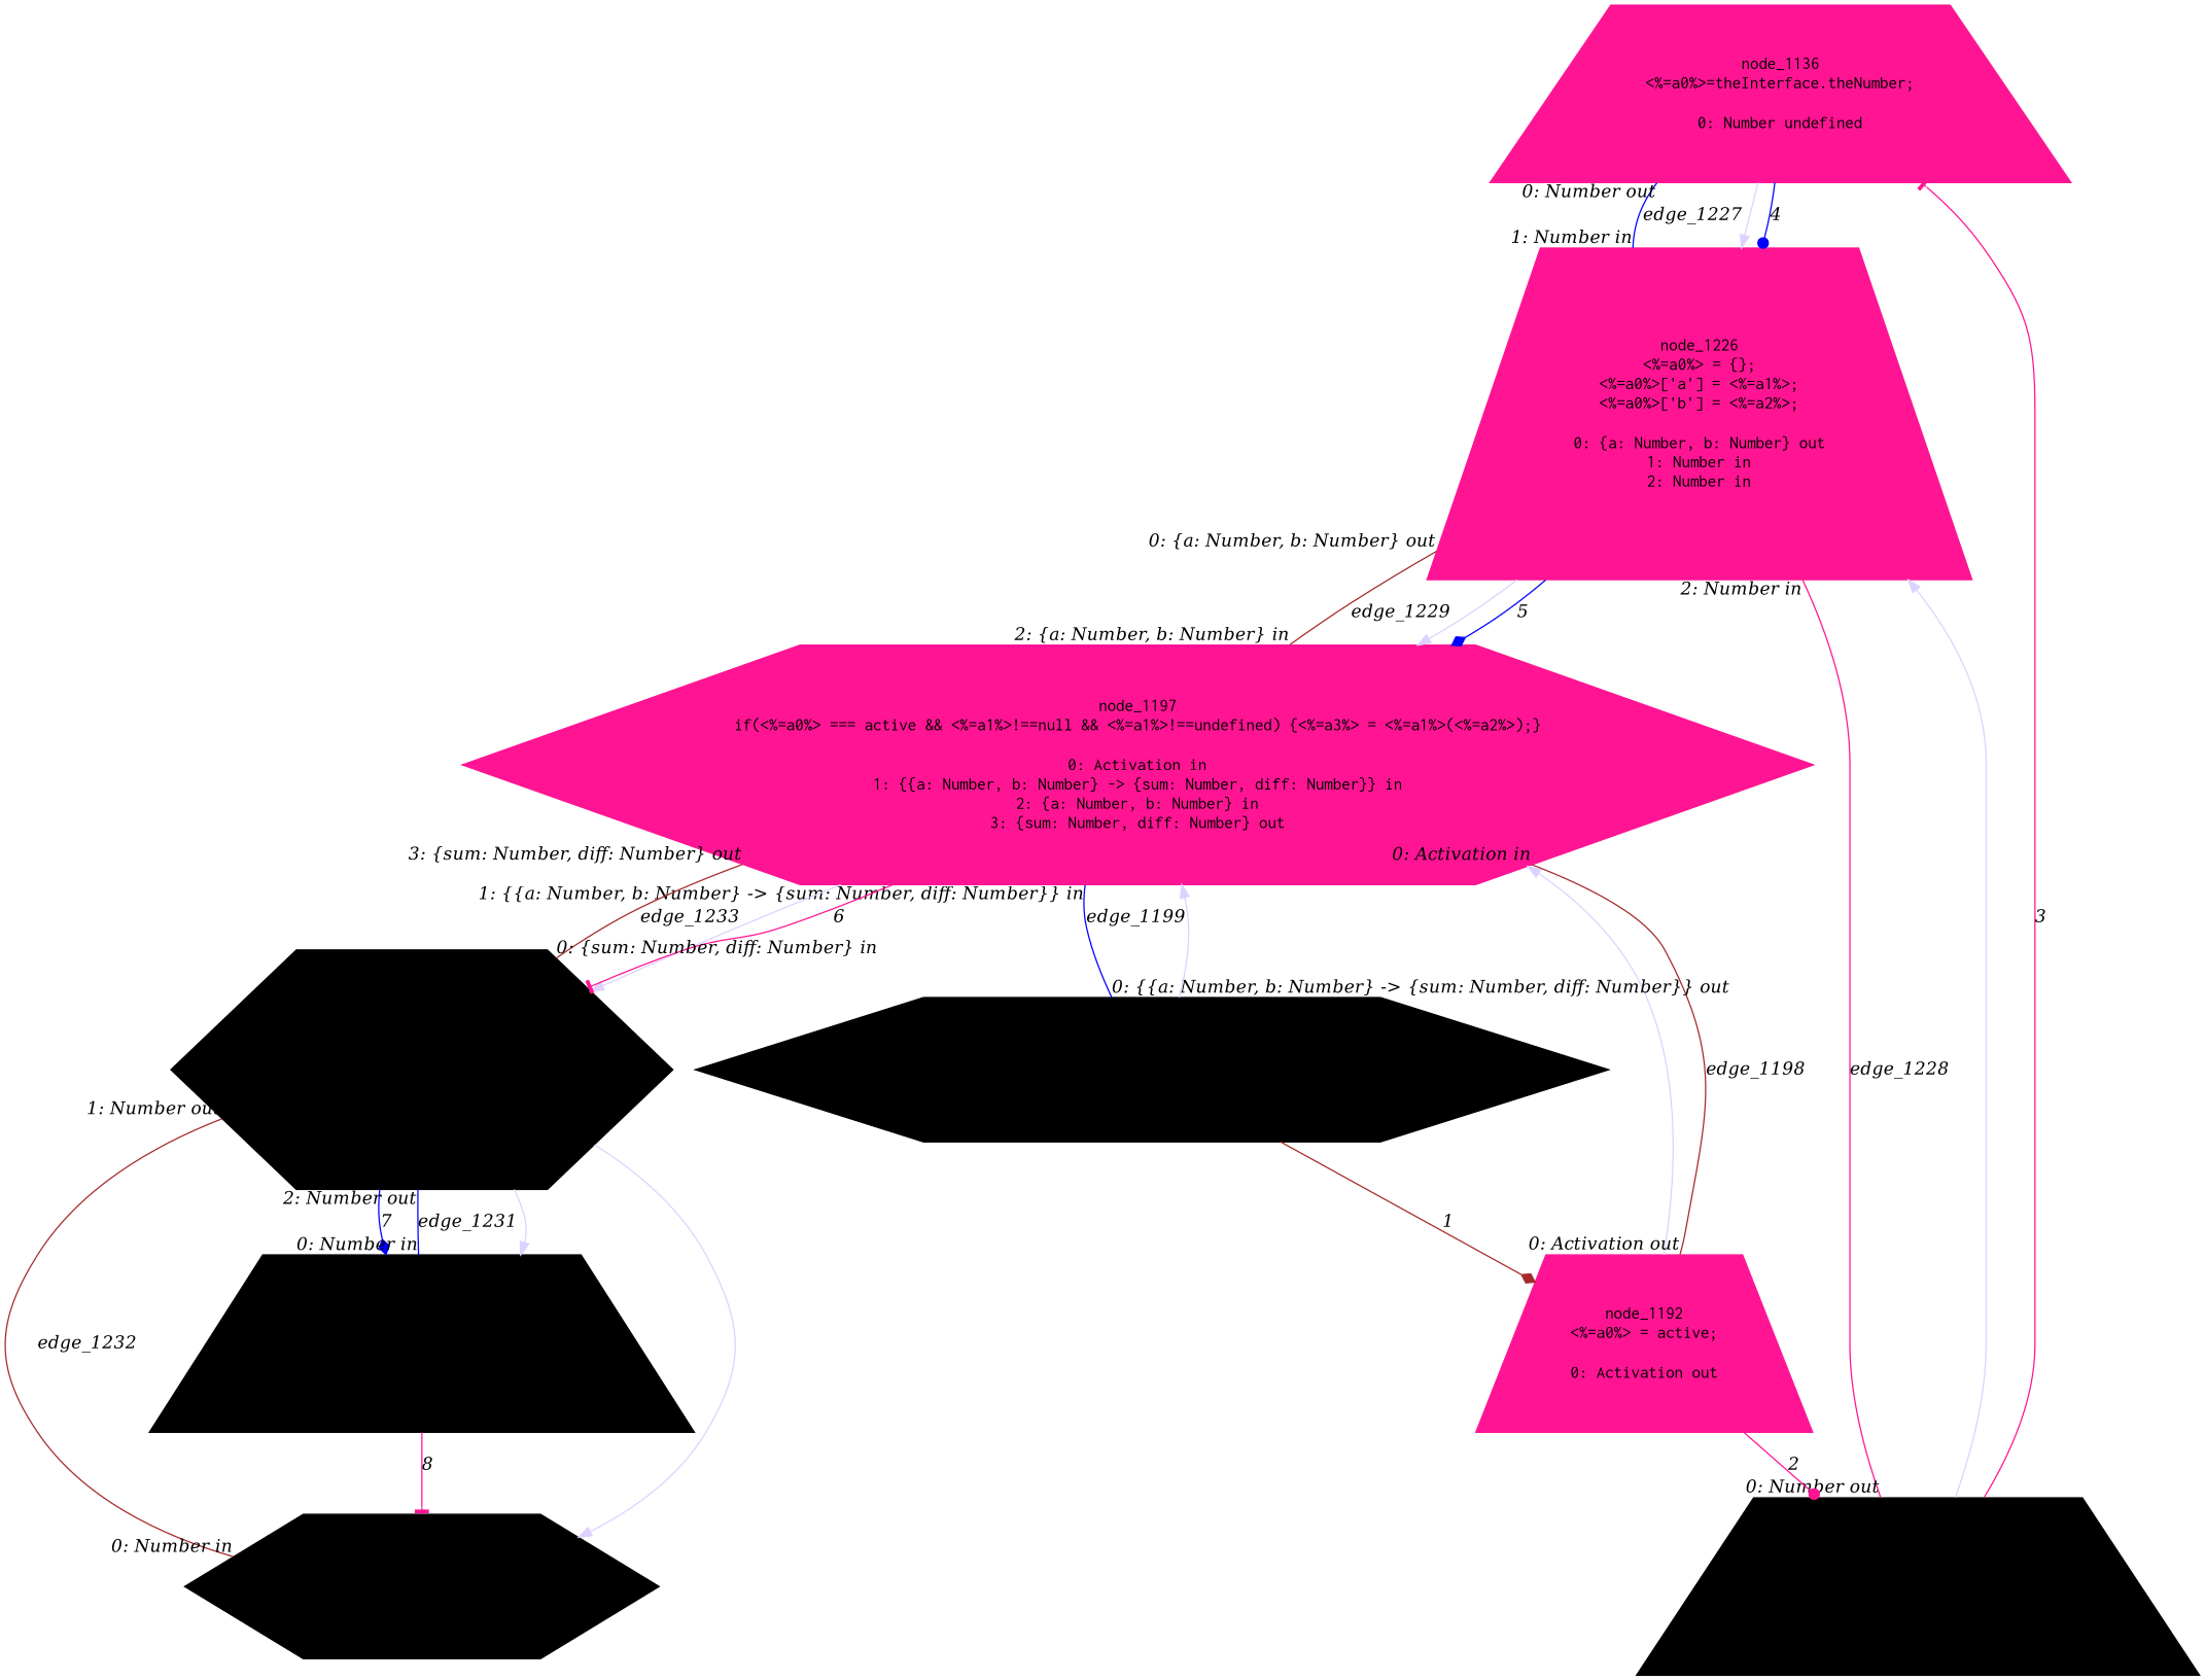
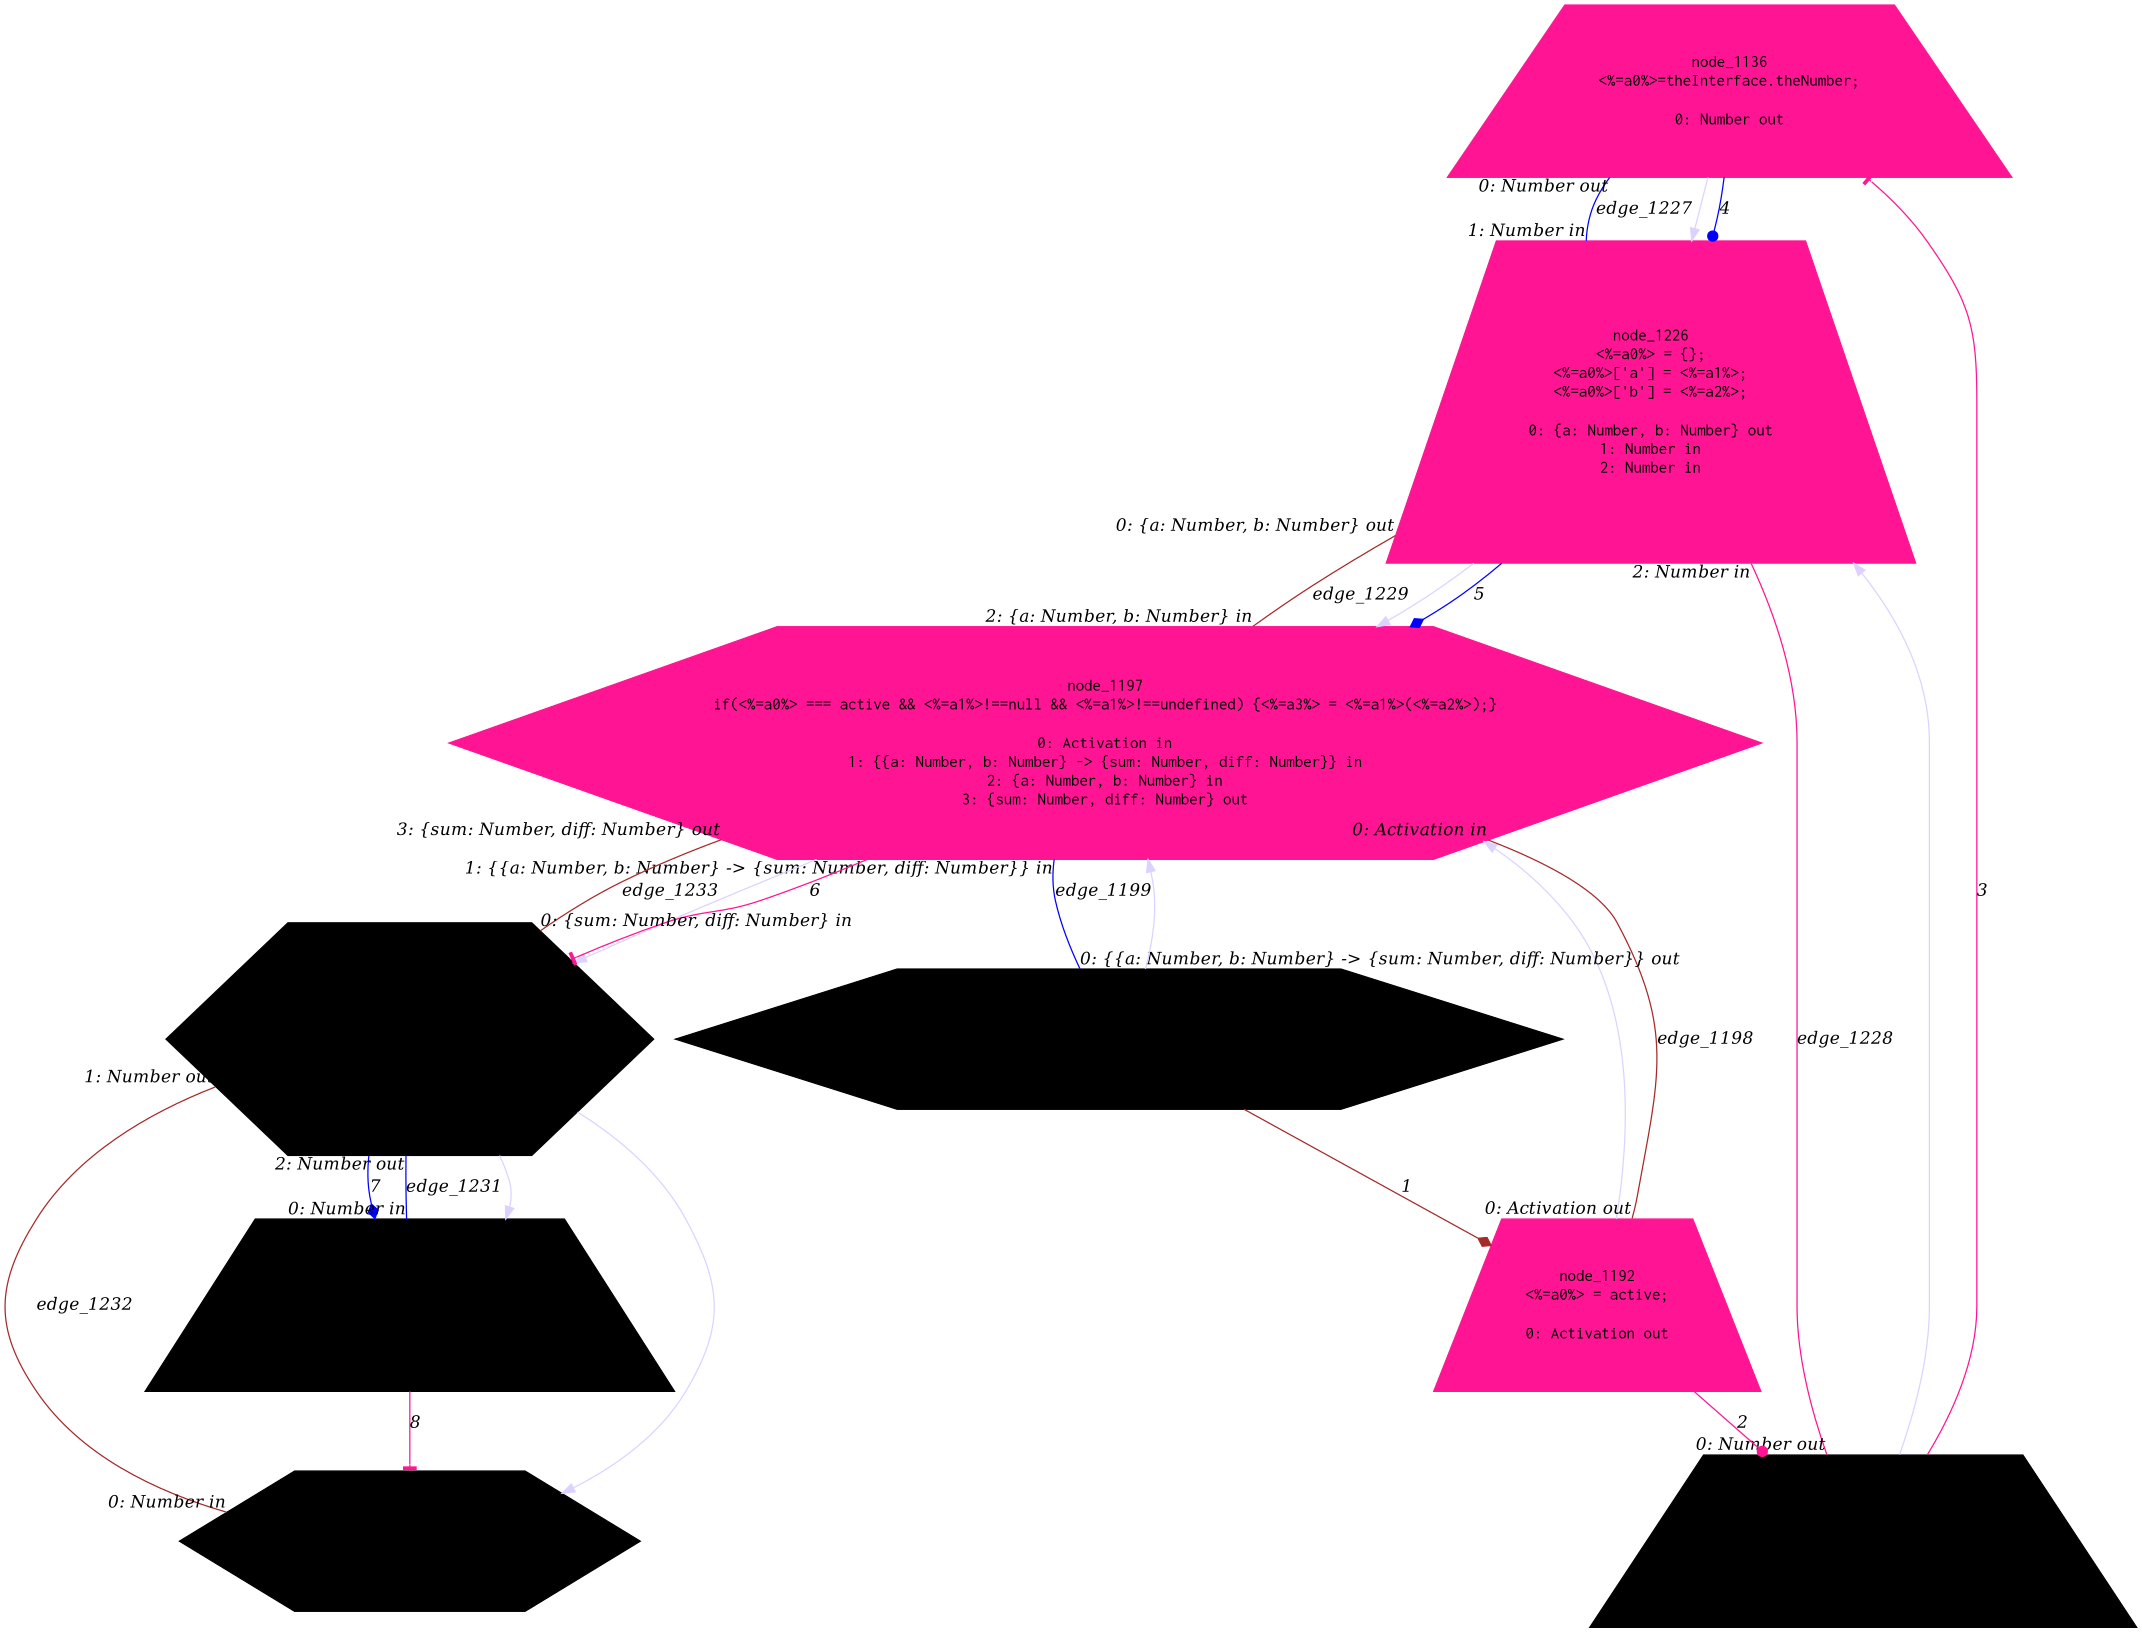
  digraph {
    node [color=black fontname=Courier shape=trapezium style=filled]
    edge [arrowHead=normal arrowsize=1 color="#ddd2ff" dir=forward fontname="Times-Italic"]
-   n1 [color=deeppink label="node_1136\n<%=a0%>=theInterface.theNumber;\n\n0: Number undefined"]
+   n1 [color=deeppink label="node_1136\n<%=a0%>=theInterface.theNumber;\n\n0: Number out"]
    n2 [color=deeppink label="node_1226\n<%=a0%> = {};\n<%=a0%>['a'] = <%=a1%>;\n<%=a0%>['b'] = <%=a2%>;\n\n0: {a: Number, b: Number} out\n1: Number in\n2: Number in"]
    n3 [label="node_1138\n<%=a0%>=theInterface.theOther;\n\n0: Number out"]
    n4 [label="node_1140\ntheInterface.theResult=<%=a0%>;\n\n0: Number in" shape=hexagon]
    n5 [label="node_1142\ntheInterface.theLast=<%=a0%>;\n\n0: Number in"]
    n6 [color=deeppink label="node_1192\n<%=a0%> = active;\n\n0: Activation out"]
    n7 [color=deeppink label="node_1197\nif(<%=a0%> === active && <%=a1%>!==null && <%=a1%>!==undefined) {<%=a3%> = <%=a1%>(<%=a2%>);}\n\n0: Activation in\n1: {{a: Number, b: Number} -> {sum: Number, diff: Number}} in\n2: {a: Number, b: Number} in\n3: {sum: Number, diff: Number} out" shape=hexagon]
    n8 [label="node_1195\n<%=a0%> = cool;\n\n0: {{a: Number, b: Number} -> {sum: Number, diff: Number}} out" shape=hexagon]
    n9 [label="node_1230\n<%=a1%> = <%=a0%>['sum'];\n<%=a2%> = <%=a0%>['diff'];\n\n0: {sum: Number, diff: Number} in\n1: Number out\n2: Number out" shape=hexagon]
    n1 -> n2
    n1 -> n2 [color=blue label=4 arrowhead=dot]
    n2 -> n1 [arrowHead=none color=blue dir=none headlabel="0: Number out" label=edge_1227 taillabel="1: Number in"]
    n2 -> n3 [arrowHead=none color=deeppink dir=none headlabel="0: Number out" label=edge_1228 taillabel="2: Number in"]
    n2 -> n7
    n2 -> n7 [color=blue label=5 arrowhead=diamond]
    n2 -> n7 [arrowHead=none color=brown dir=none headlabel="2: {a: Number, b: Number} in" label=edge_1229 taillabel="0: {a: Number, b: Number} out"]
    n3 -> n1 [color=deeppink label=3 arrowhead=tee]
    n3 -> n2
    n5 -> n4 [color=deeppink label=8 arrowhead=tee]
    n6 -> n3 [color=deeppink label=2 arrowhead=dot]
    n6 -> n7
    n7 -> n6 [arrowHead=none color=brown dir=none headlabel="0: Activation out" label=edge_1198 taillabel="0: Activation in"]
    n7 -> n8 [arrowHead=none color=blue dir=none headlabel="0: {{a: Number, b: Number} -> {sum: Number, diff: Number}} out" label=edge_1199 taillabel="1: {{a: Number, b: Number} -> {sum: Number, diff: Number}} in"]
    n7 -> n9
    n7 -> n9 [color=deeppink label=6 arrowhead=tee]
    n8 -> n6 [color=brown label=1 arrowhead=diamond]
    n8 -> n7
    n9 -> n4
    n9 -> n4 [arrowHead=none color=brown dir=none headlabel="0: Number in" label=edge_1232 taillabel="1: Number out"]
    n9 -> n5
    n9 -> n5 [color=blue label=7 arrowhead=diamond]
    n9 -> n5 [arrowHead=none color=blue dir=none headlabel="0: Number in" label=edge_1231 taillabel="2: Number out"]
    n9 -> n7 [arrowHead=none color=brown dir=none headlabel="3: {sum: Number, diff: Number} out" label=edge_1233 taillabel="0: {sum: Number, diff: Number} in"]
  }
